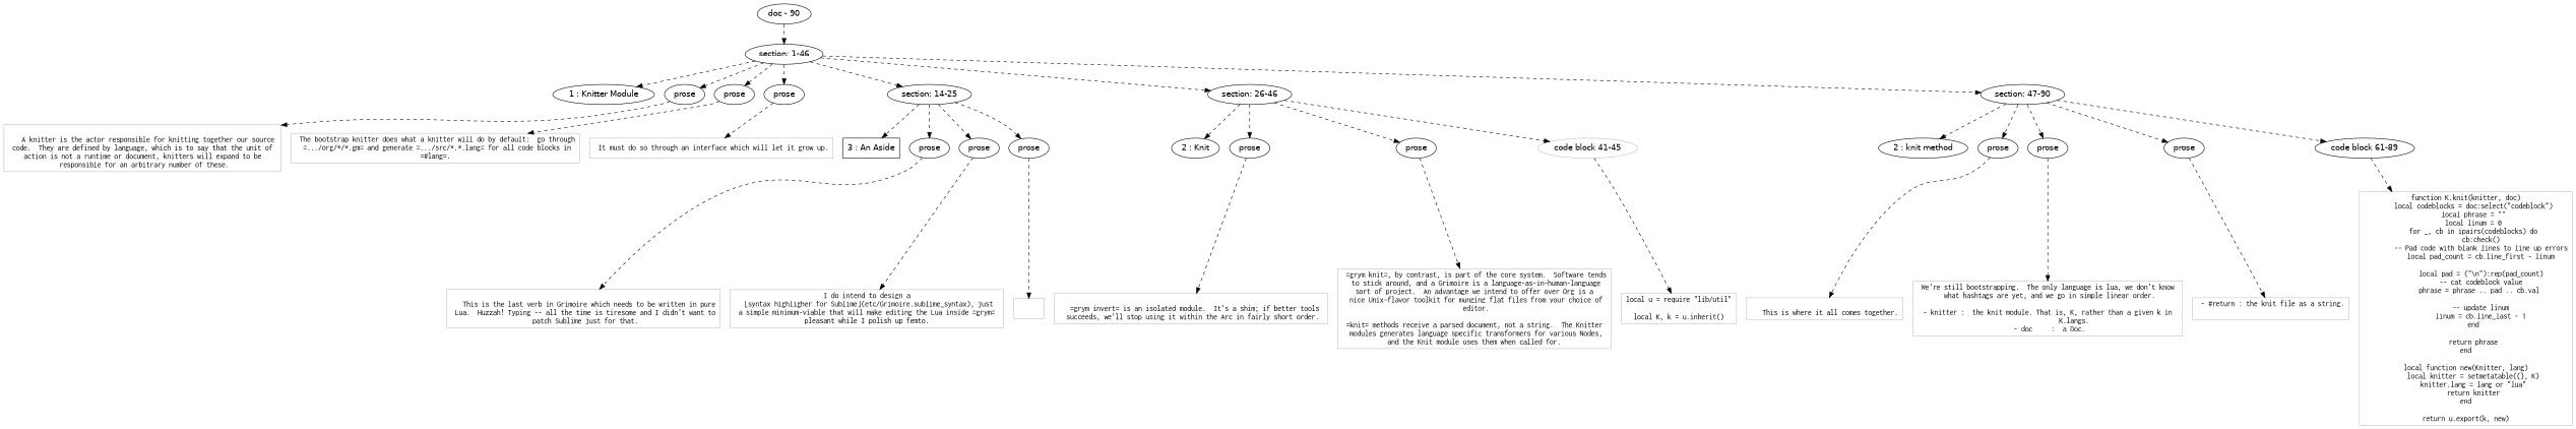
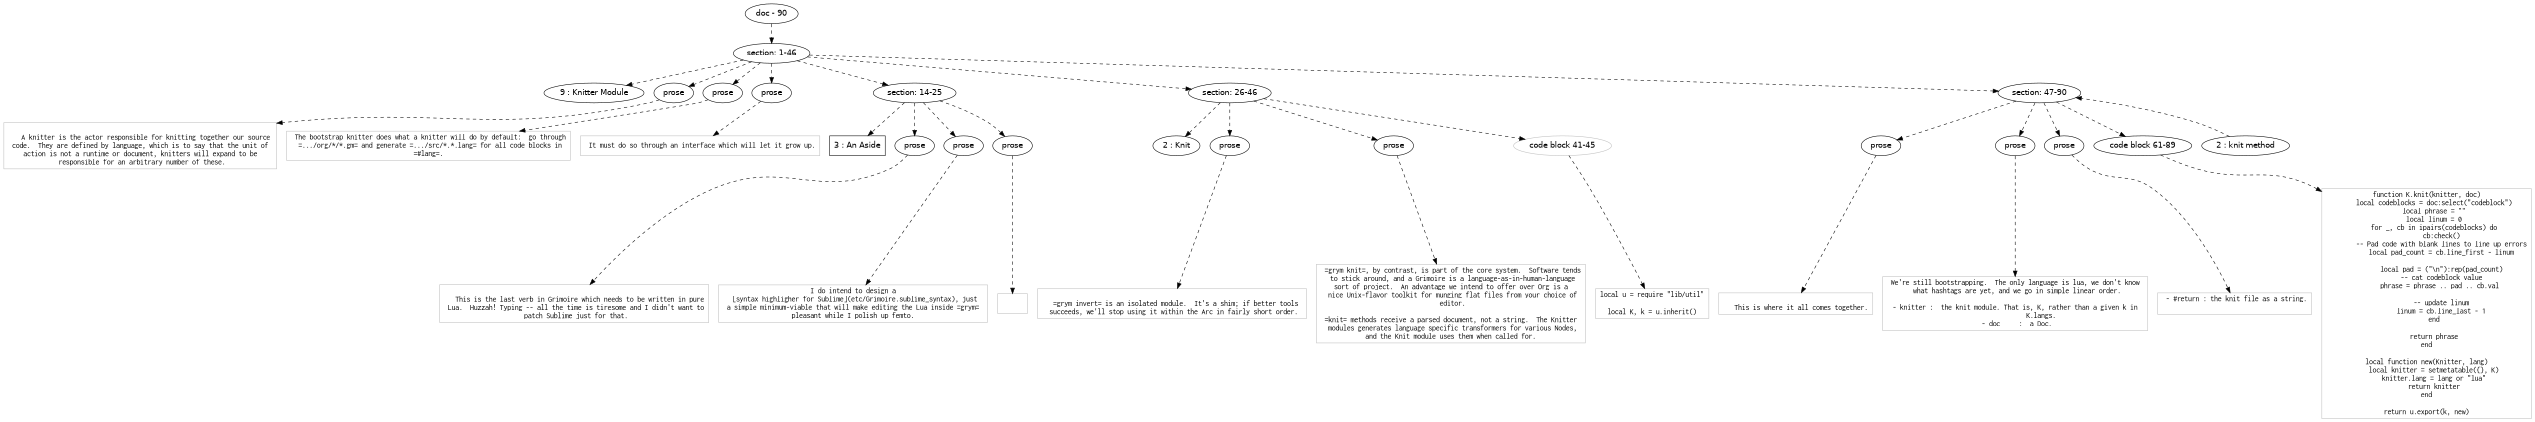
  digraph {
    node [fontname=Helvetica]
    edge [style=dashed]
    n1 [label="section: 1-46"]
-   n2 [label="1 : Knitter Module"]
+   n2 [label="9 : Knitter Module"]
    n3 [label=prose]
    n4 [label=prose]
    n5 [label=prose]
    n6 [label="section: 14-25"]
    n7 [label="section: 26-46"]
    n8 [label="section: 47-90"]
    n9 [label="3 : An Aside" shape=box]
    n10 [label=prose]
    n11 [label=prose]
    n12 [label=prose]
    n13 [label="2 : Knit"]
    n14 [label=prose]
    n15 [label=prose]
    n16 [color=Gray label="code block 41-45"]
    n17 [label="2 : knit method"]
    n18 [label=prose]
    n19 [label=prose]
    n20 [label=prose]
    n21 [label="code block 61-89"]
    n22 [color=Gray fontname=Inconsolata label="\n   A knitter is the actor responsible for knitting together our source\n code.  They are defined by language, which is to say that the unit of \n action is not a runtime or document, knitters will expand to be \n responsible for an arbitrary number of these.\n" shape=rectangle]
    n23 [color=Gray fontname=Inconsolata label=" The bootstrap knitter does what a knitter will do by default:  go through\n =.../org/*/*.gm= and generate =.../src/*.*.lang= for all code blocks in\n =#lang=. \n" shape=rectangle]
    n24 [color=Gray fontname=Inconsolata label=" It must do so through an interface which will let it grow up.\n" shape=rectangle]
    n25 [color=Gray fontname=Inconsolata label="\n   This is the last verb in Grimoire which needs to be written in pure\n Lua.  Huzzah! Typing -- all the time is tiresome and I didn't want to\n patch Sublime just for that.\n" shape=rectangle]
    n26 [color=Gray fontname=Inconsolata label=" I do intend to design a \n [syntax highligher for Sublime](etc/Grimoire.sublime_syntax), just\n a simple minimum-viable that will make editing the Lua inside =grym= \n pleasant while I polish up femto. \n" shape=rectangle]
    n27 [color=Gray fontname=Inconsolata label=" " shape=rectangle]
    n28 [color=Gray fontname=Inconsolata label="\n   =grym invert= is an isolated module.  It's a shim; if better tools \n succeeds, we'll stop using it within the Arc in fairly short order.\n" shape=rectangle]
    n29 [color=Gray fontname=Inconsolata label=" =grym knit=, by contrast, is part of the core system.  Software tends\n to stick around, and a Grimoire is a language-as-in-human-language\n sort of project.  An advantage we intend to offer over Org is a \n nice Unix-flavor toolkit for munging flat files from your choice of\n editor.\n \n =knit= methods receive a parsed document, not a string.  The Knitter \n modules generates language specific transformers for various Nodes,\n and the Knit module uses them when called for. \n" shape=rectangle]
    n30 [color=Gray fontname=Inconsolata label="local u = require \"lib/util\"\n\nlocal K, k = u.inherit()" shape=rectangle]
    n31 [color=Gray fontname=Inconsolata label="\n   This is where it all comes together.\n" shape=rectangle]
    n32 [color=Gray fontname=Inconsolata label=" We're still bootstrapping.  The only language is lua, we don't know \n what hashtags are yet, and we go in simple linear order.\n \n - knitter :  the knit module. That is, K, rather than a given k in \n              K.langs.\n - doc     :  a Doc.\n" shape=rectangle]
    n33 [color=Gray fontname=Inconsolata label=" - #return : the knit file as a string.\n\n" shape=rectangle]
    n34 [color=Gray fontname=Inconsolata label="function K.knit(knitter, doc)\n    local codeblocks = doc:select(\"codeblock\")\n    local phrase = \"\"\n    local linum = 0\n    for _, cb in ipairs(codeblocks) do\n        cb:check()\n        -- Pad code with blank lines to line up errors\n        local pad_count = cb.line_first - linum\n\n        local pad = (\"\\n\"):rep(pad_count)\n        -- cat codeblock value\n        phrase = phrase .. pad .. cb.val \n\n        -- update linum\n        linum = cb.line_last - 1\n    end\n\n    return phrase\nend\n\nlocal function new(Knitter, lang)\n    local knitter = setmetatable({}, K)\n    knitter.lang = lang or \"lua\"\n    return knitter\nend\n\nreturn u.export(k, new)" shape=rectangle]
    n35 [label="doc - 90"]
    subgraph sub_1 {
      rank=same
      n1
    }
    subgraph sub_2 {
      rank=same
      n2
      n3
      n4
      n5
      n6
      n7
      n8
    }
    subgraph sub_3 {
      rank=same
      n9
      n10
      n11
      n12
    }
    subgraph sub_4 {
      rank=same
      n13
      n14
      n15
      n16
    }
    subgraph sub_5 {
      rank=same
      n17
      n18
      n19
      n20
      n21
    }
    n1 -> n2
    n1 -> n3
    n1 -> n4
    n1 -> n5
    n1 -> n6
    n1 -> n7
    n1 -> n8
    n3 -> n22
    n4 -> n23
    n5 -> n24
    n6 -> n9
    n6 -> n10
    n6 -> n11
    n6 -> n12
    n7 -> n13
    n7 -> n14
    n7 -> n15
    n7 -> n16
-   n8 -> n17
+   n17 -> n8
    n8 -> n18
    n8 -> n19
    n8 -> n20
    n8 -> n21
    n10 -> n25
    n11 -> n26
    n12 -> n27
    n14 -> n28
    n15 -> n29
    n16 -> n30
    n18 -> n31
    n19 -> n32
    n20 -> n33
    n21 -> n34
    n35 -> n1
  }
